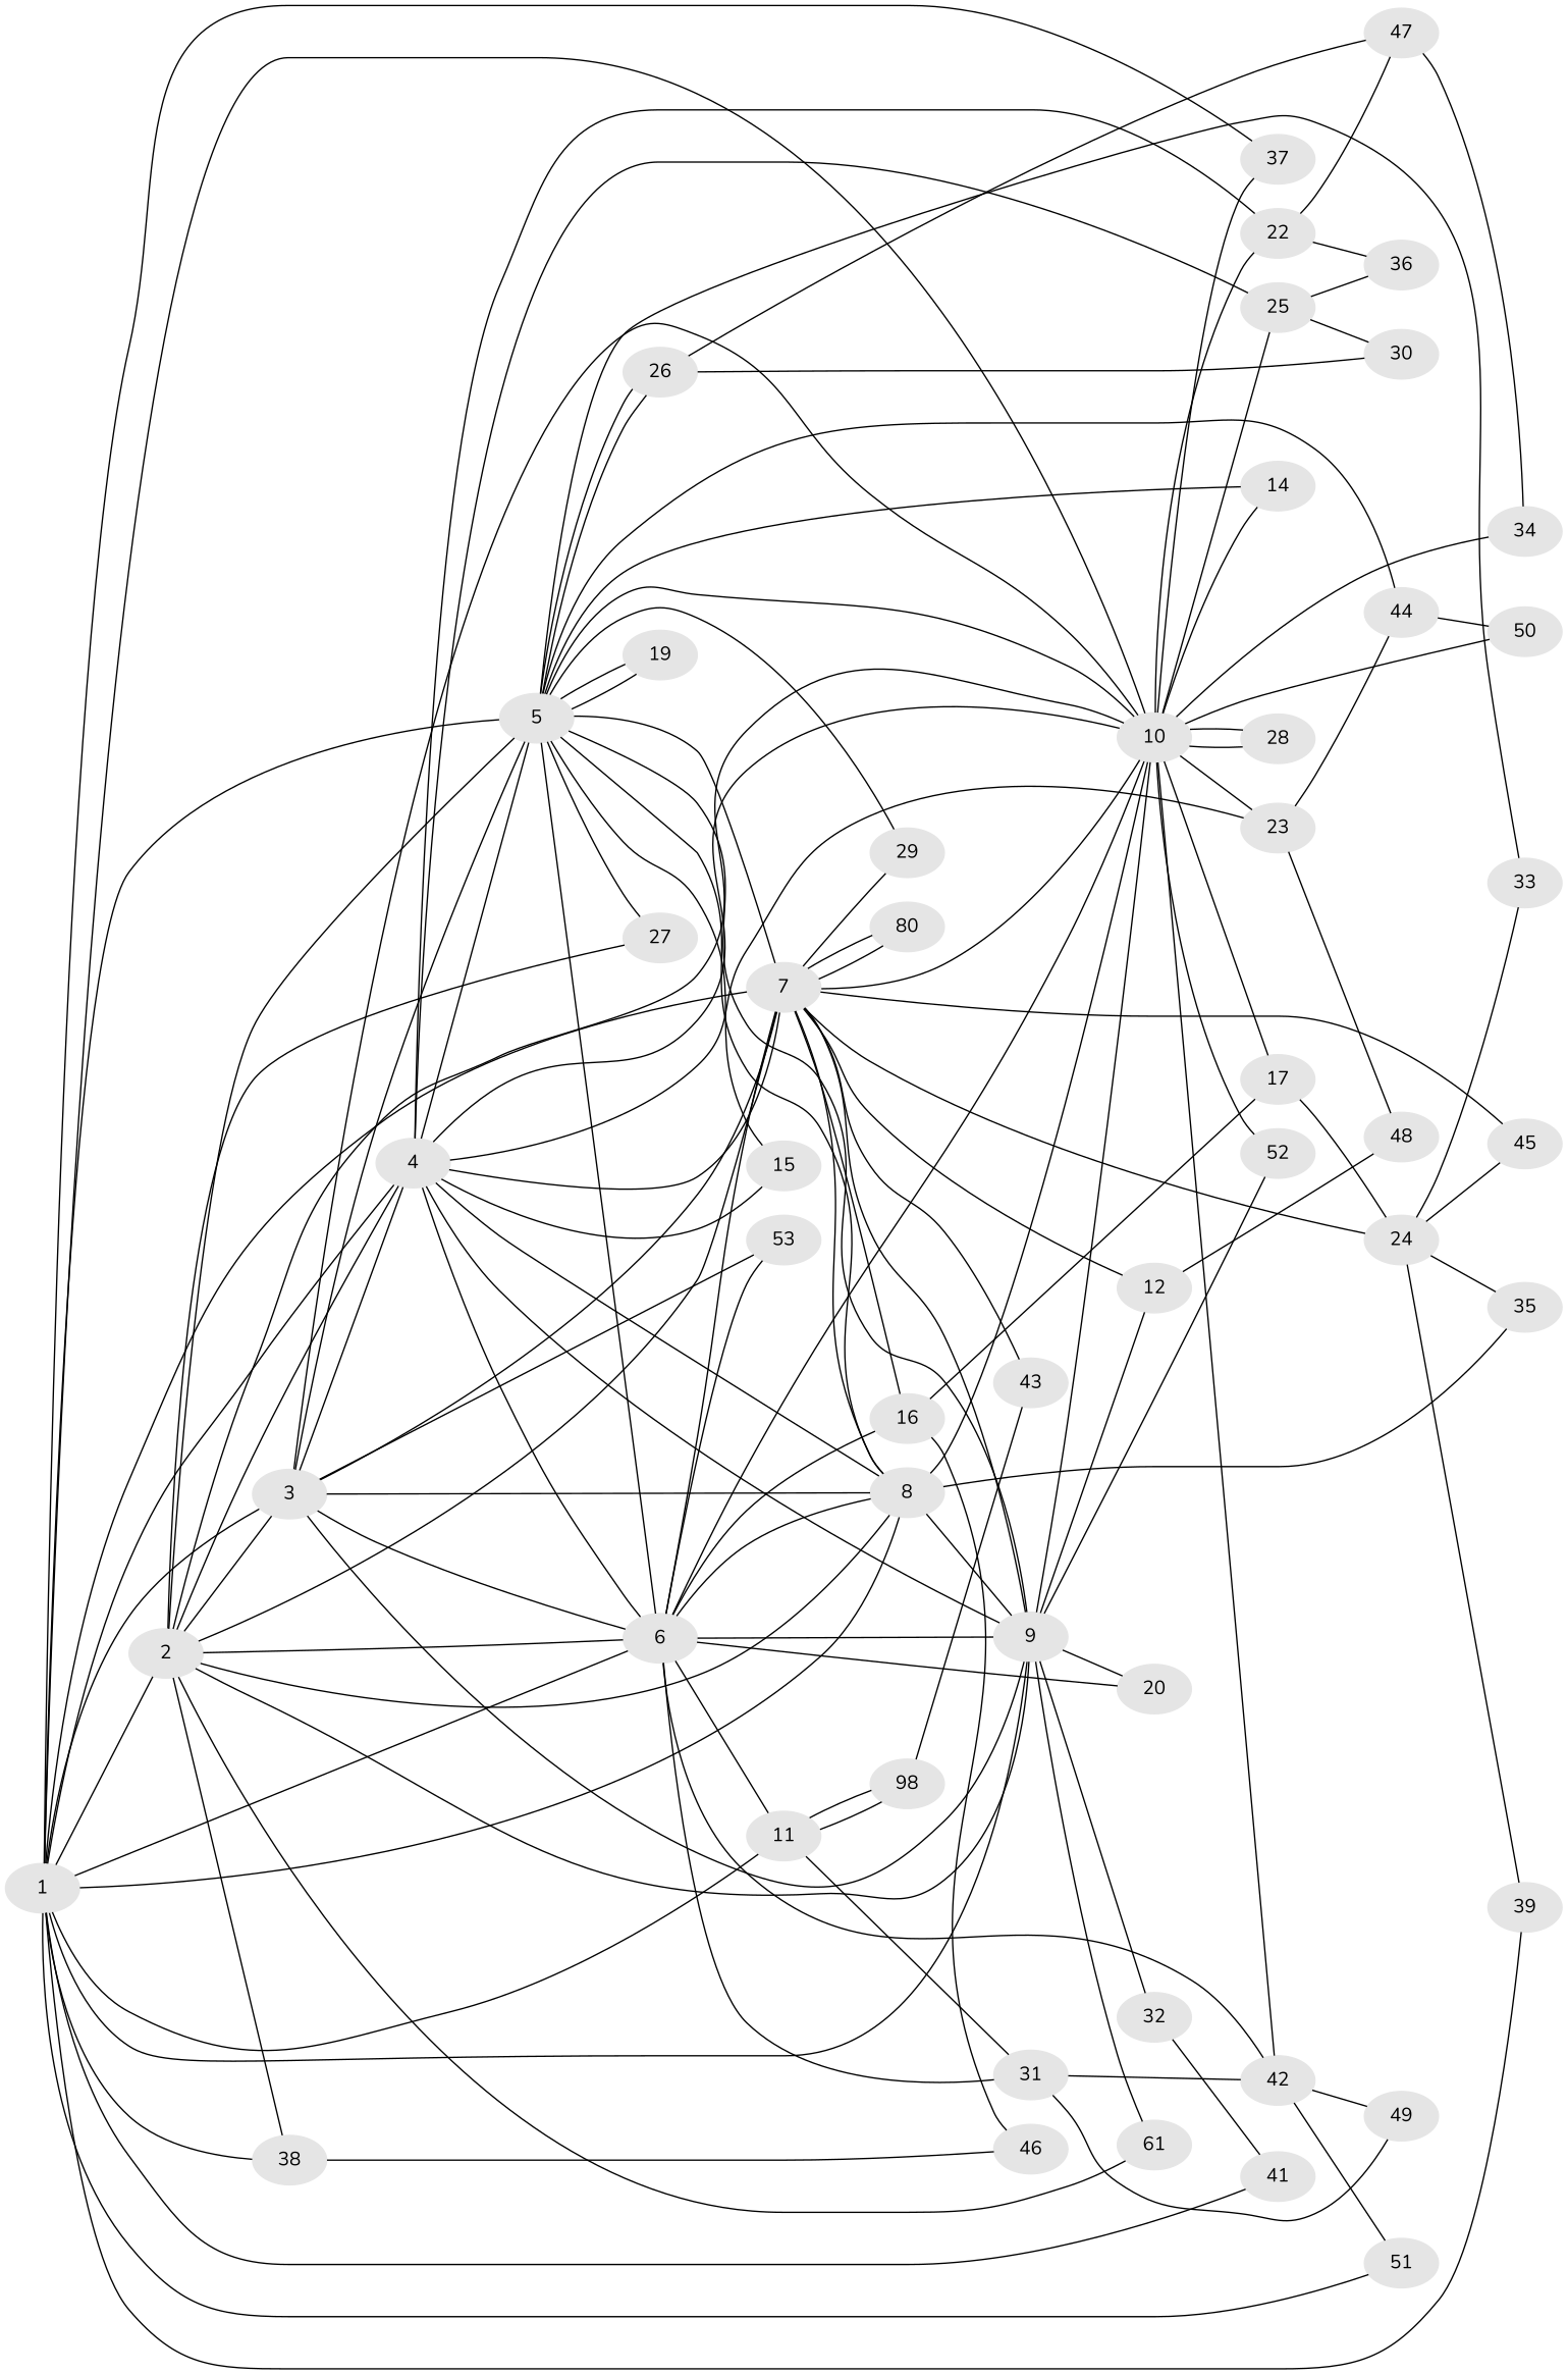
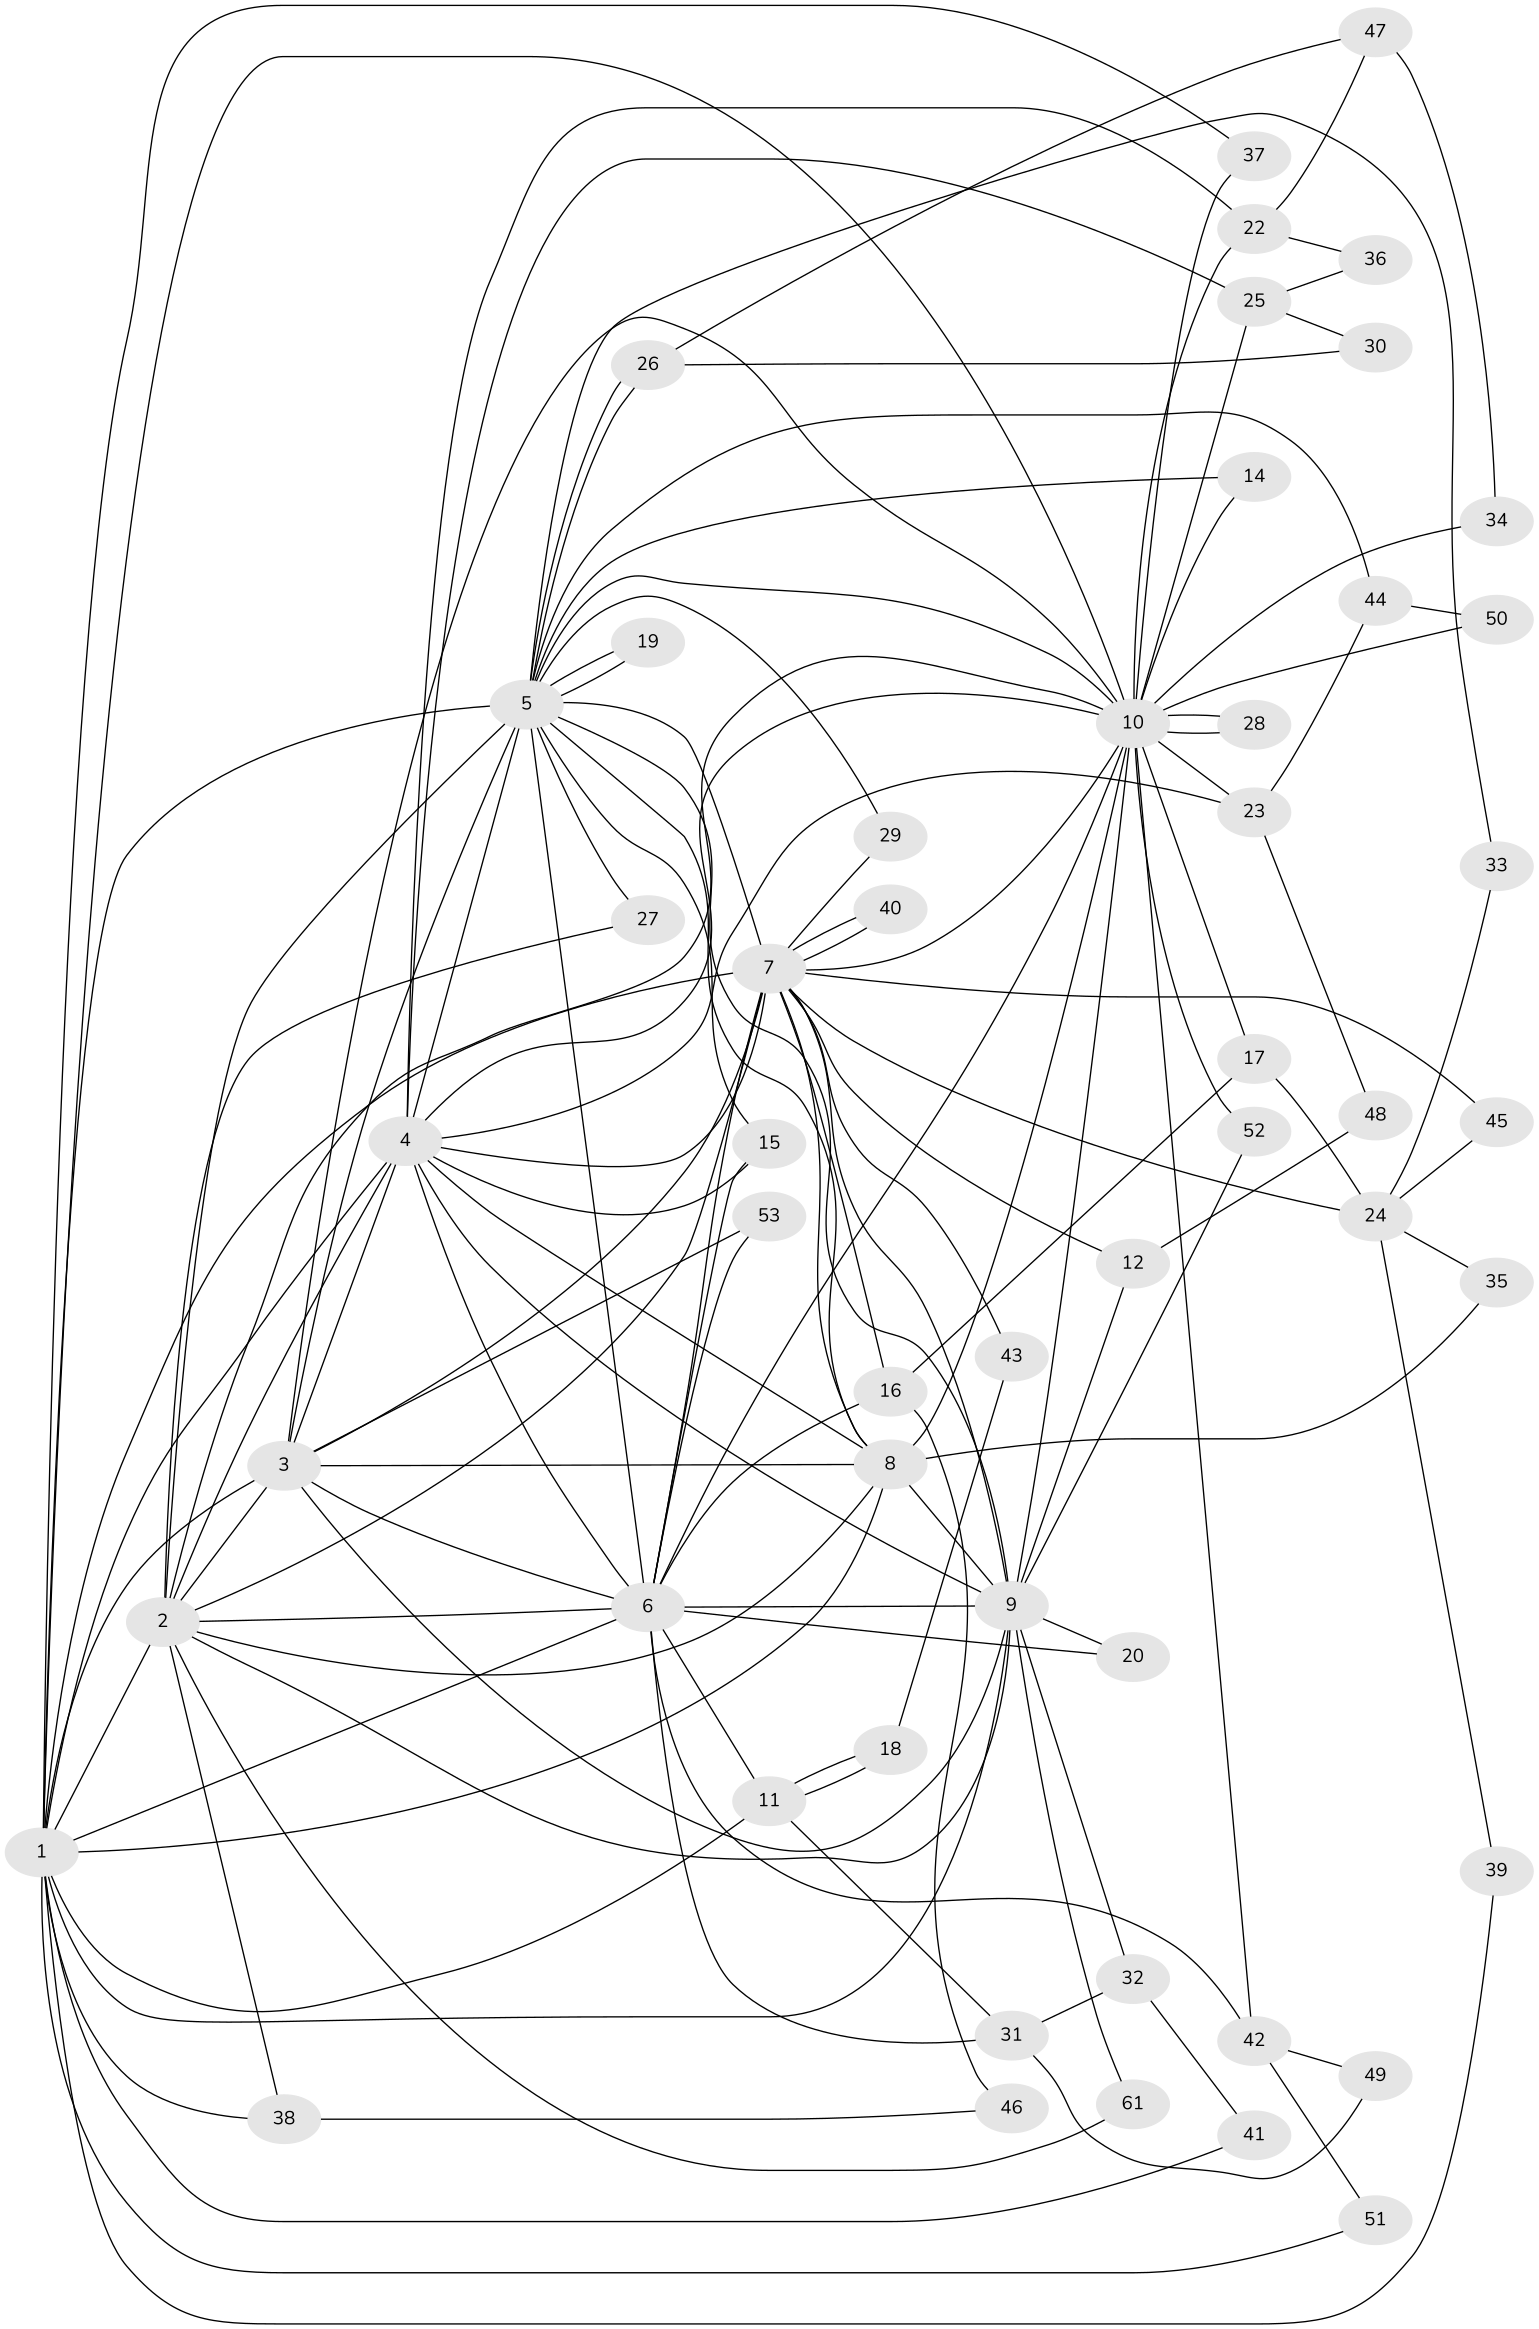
  graph {
    fontname=Nunito
    rankdir=LR
    node [color=gray90 fontname=Nunito style=filled]
    edge [fontname=Nunito]
    1
    2
    3
    4
    5
    6
    7
    8
    9
    10
    11
    37
    38
    39
    41
    51
    n17 [label=61]
    27
    53
    15
    22
    23
    25
    14
    19
    26
    29
    33
    44
    16
    20
    31
    42
    12
    24
-   40 [label=80]
+   40
    43
    45
    35
    32
    52
    17
    28
    34
    50
-   18 [label=98]
+   18
    46
    36
    47
    48
    30
    49
    1 -- 2
    1 -- 3
    1 -- 4
    1 -- 5
    1 -- 6
    1 -- 7
    1 -- 8
    1 -- 9
    1 -- 10
    1 -- 11
    1 -- 37
    1 -- 38
    1 -- 39
    1 -- 41
    1 -- 51
    2 -- 3
    2 -- 4
    2 -- 5
    2 -- 6
    2 -- 7
    2 -- 8
    2 -- 9
    2 -- 10
    2 -- 38
    2 -- n17
    2 -- 27
    3 -- 4
    3 -- 5
    3 -- 6
    3 -- 7
    3 -- 8
    3 -- 9
    3 -- 10
    3 -- 53
    4 -- 5
    4 -- 6
    4 -- 7
    4 -- 8
    4 -- 9
    4 -- 10
    4 -- 15
    4 -- 22
    4 -- 23
    4 -- 25
    5 -- 6
    5 -- 7
    5 -- 8
    5 -- 9
    5 -- 10
    5 -- 27
    5 -- 15
    5 -- 14
    5 -- 19
    5 -- 19
    5 -- 26
    5 -- 26
    5 -- 29
    5 -- 33
    5 -- 44
    6 -- 7
-   6 -- 8
+   6 -- 15
    6 -- 9
    6 -- 10
    6 -- 11
    6 -- 53
    6 -- 16
    6 -- 20
    6 -- 31
    6 -- 42
    7 -- 8
    7 -- 9
    7 -- 10
    7 -- 29
    7 -- 16
    7 -- 12
    7 -- 24
    7 -- 40
    7 -- 40
    7 -- 43
    7 -- 45
    8 -- 9
    8 -- 10
    8 -- 35
    9 -- 10
    9 -- n17
    9 -- 20
    9 -- 12
    9 -- 32
    9 -- 52
    10 -- 37
    10 -- 22
    10 -- 23
    10 -- 25
    10 -- 14
    10 -- 42
    10 -- 52
    10 -- 17
    10 -- 28
    10 -- 28
    10 -- 34
    10 -- 50
    11 -- 31
    11 -- 18
    11 -- 18
    38 -- 46
    22 -- 36
    22 -- 47
    23 -- 44
    23 -- 48
    25 -- 36
    25 -- 30
    26 -- 47
    26 -- 30
    44 -- 50
    16 -- 17
    16 -- 46
-   31 -- 42
+   31 -- 32
    31 -- 49
    42 -- 51
    42 -- 49
    12 -- 48
    24 -- 39
    24 -- 33
    24 -- 45
    24 -- 35
    32 -- 41
    17 -- 24
    18 -- 43
    47 -- 34
  }
